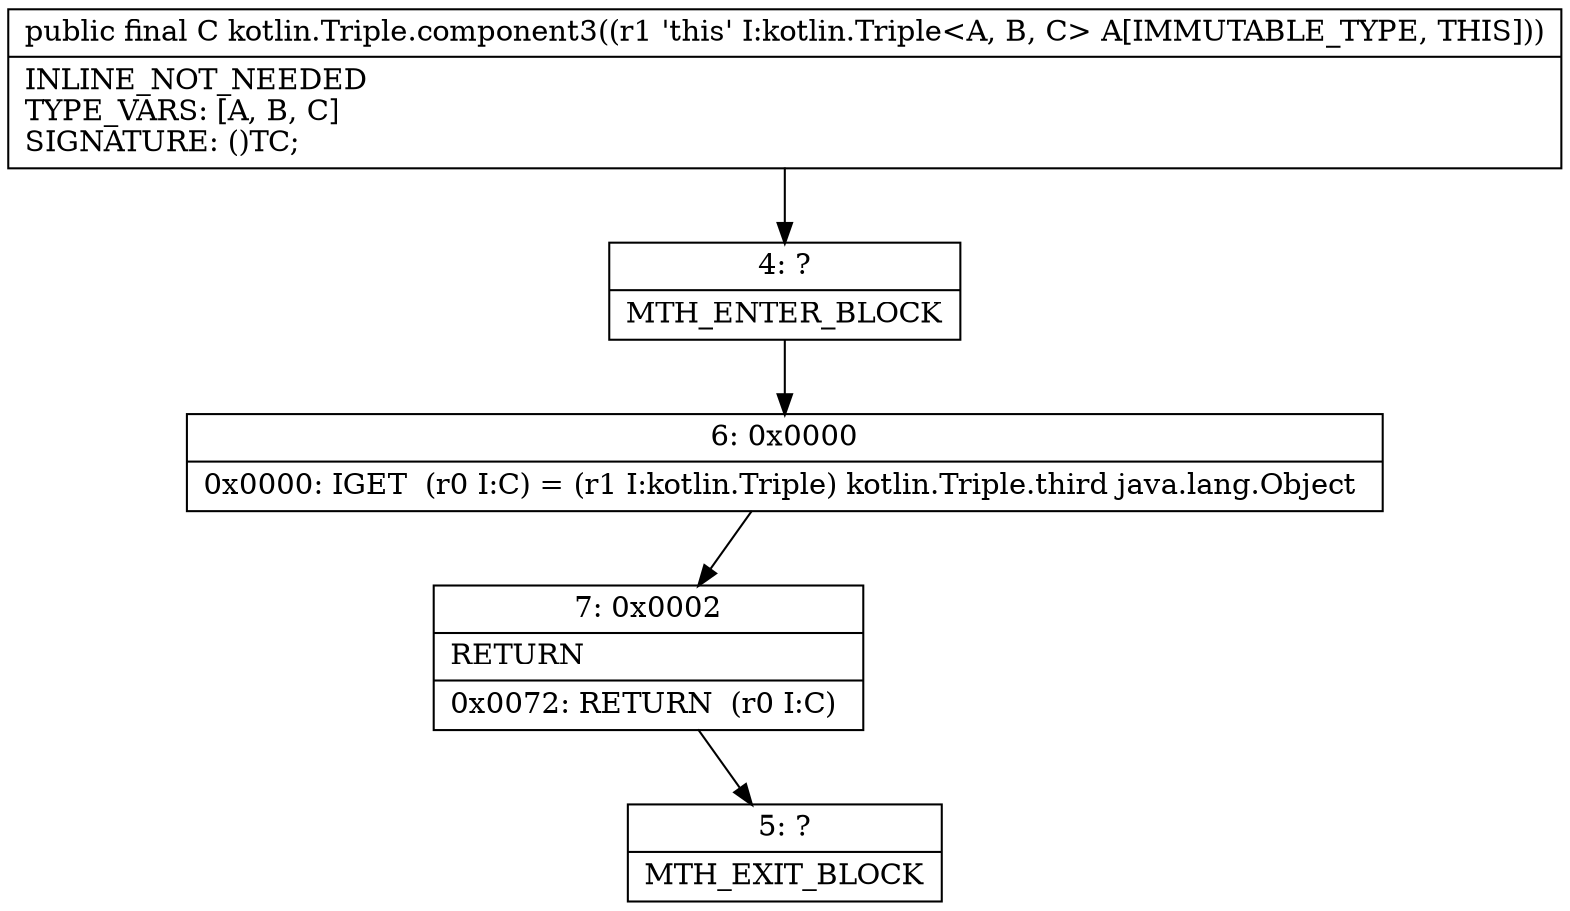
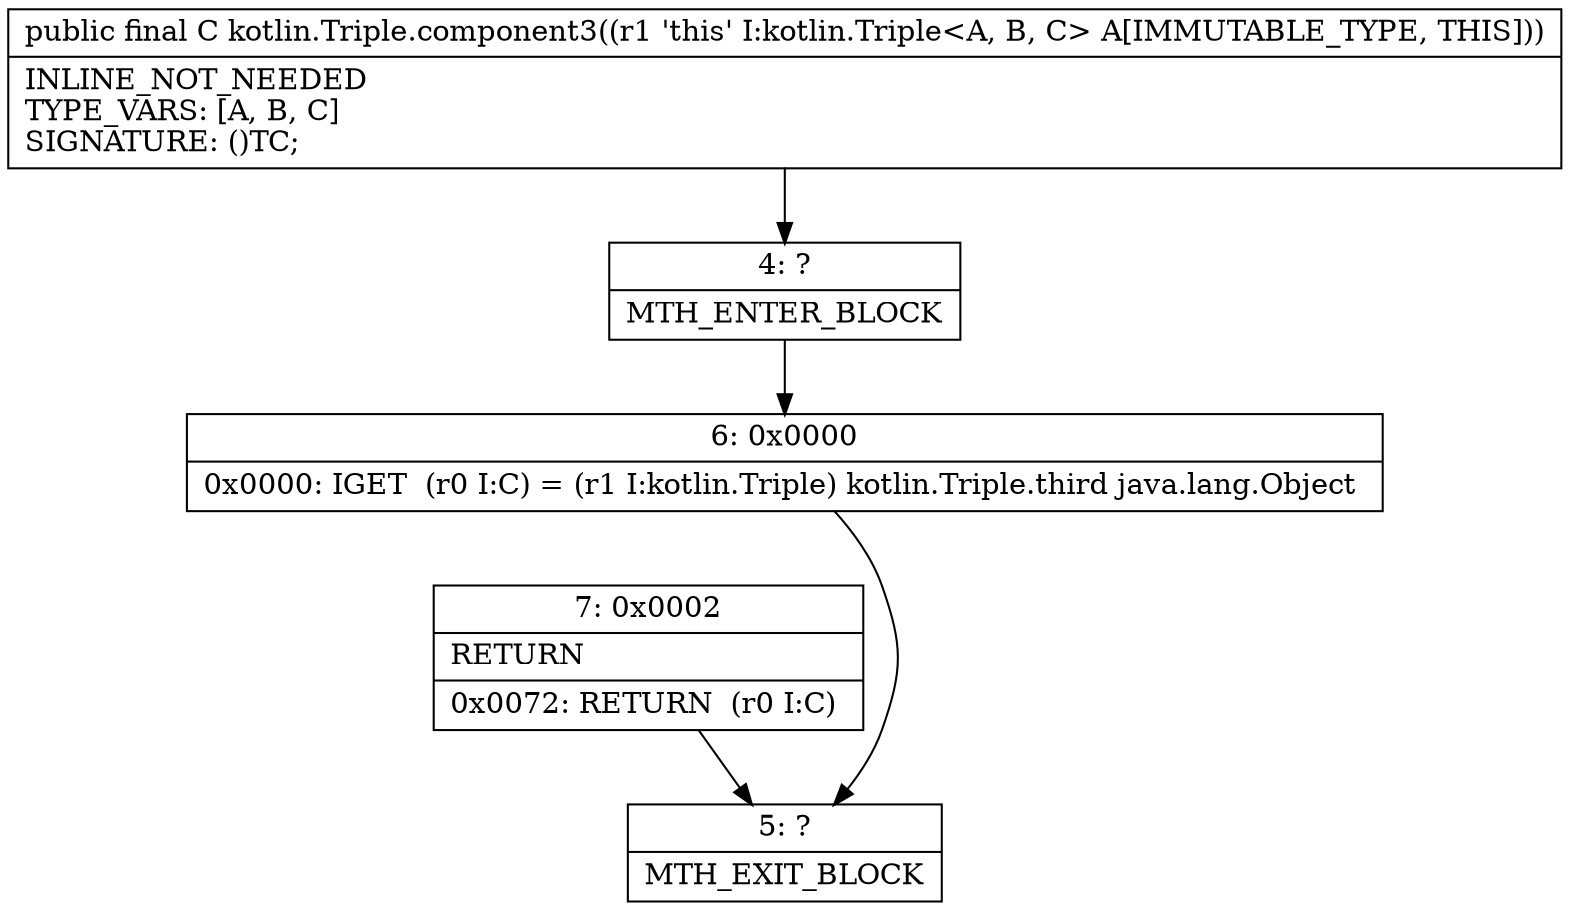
  digraph {
    node [shape=record]
    n1 [label="{4\:\ ?|MTH_ENTER_BLOCK\l}"]
    n2 [label="{6\:\ 0x0000|0x0000: IGET  (r0 I:C) = (r1 I:kotlin.Triple) kotlin.Triple.third java.lang.Object \l}"]
    n3 [label="{7\:\ 0x0002|RETURN\l|0x0072: RETURN  (r0 I:C) \l}"]
    n4 [label="{5\:\ ?|MTH_EXIT_BLOCK\l}"]
    n5 [label="{public final C kotlin.Triple.component3((r1 'this' I:kotlin.Triple\<A, B, C\> A[IMMUTABLE_TYPE, THIS]))  | INLINE_NOT_NEEDED\lTYPE_VARS: [A, B, C]\lSIGNATURE: ()TC;\l}"]
    n1 -> n2
-   n2 -> n3
+   n2 -> n4
    n3 -> n4
    n5 -> n1
  }
